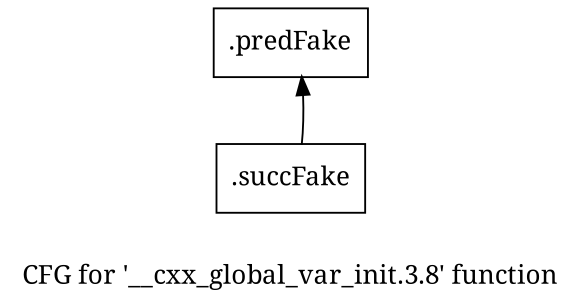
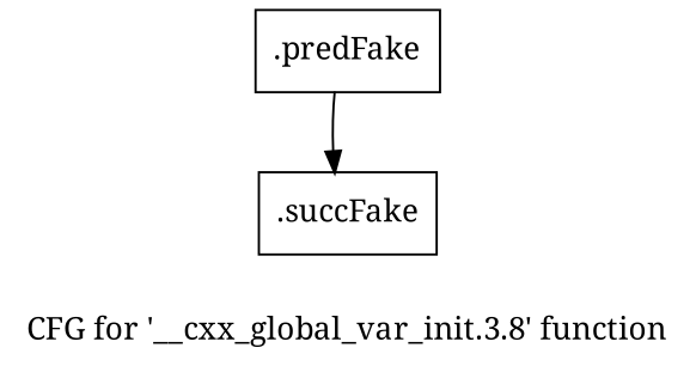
  digraph {
    label="CFG for '__cxx_global_var_init.3.8' function"
    fontname="Noto Serif"
    node [filename="../../../../../src/ban_s3.h" linenumber=110 shape=record fontname="Noto Serif"]
    n1 [label="{.predFake}"]
    n2 [label="{.succFake}"]
-   n2 -> n1 [execusionnum=0 filename="../../../../../src/ban_s3.h" fontname="Noto Serif"]
+   n1 -> n2 [execusionnum=0 filename="../../../../../src/ban_s3.h" fontname="Noto Serif"]
  }
